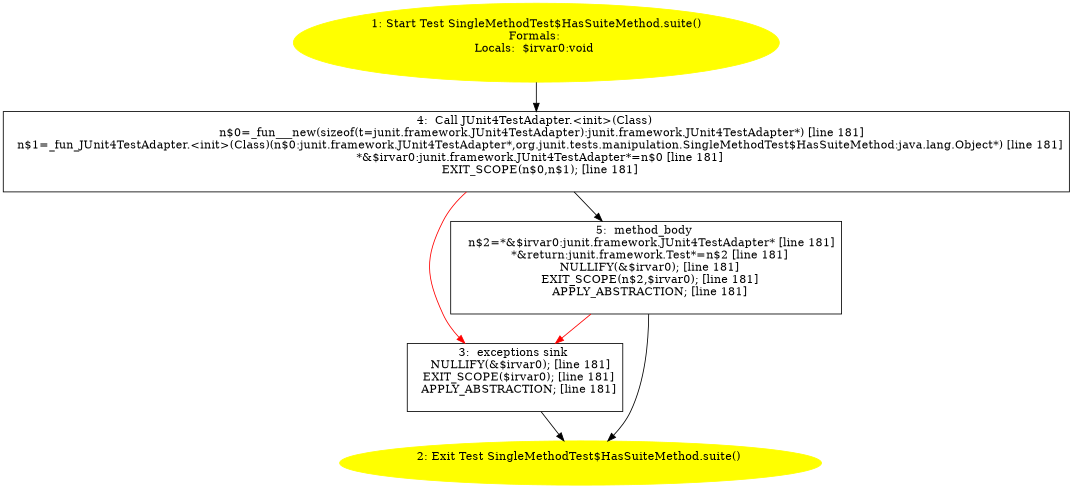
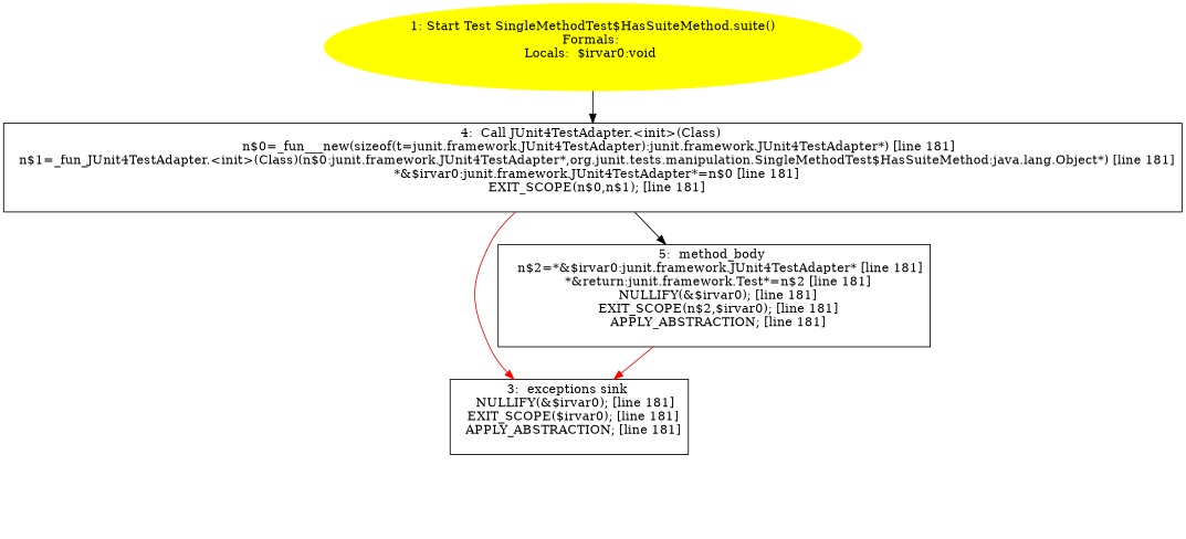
  digraph {
    node [shape=box]
    n1 [color=yellow label="1: Start Test SingleMethodTest$HasSuiteMethod.suite()\nFormals: \nLocals:  $irvar0:void \n  " style=filled shape=""]
    n2 [label="4:  Call JUnit4TestAdapter.<init>(Class) \n   n$0=_fun___new(sizeof(t=junit.framework.JUnit4TestAdapter):junit.framework.JUnit4TestAdapter*) [line 181]\n  n$1=_fun_JUnit4TestAdapter.<init>(Class)(n$0:junit.framework.JUnit4TestAdapter*,org.junit.tests.manipulation.SingleMethodTest$HasSuiteMethod:java.lang.Object*) [line 181]\n  *&$irvar0:junit.framework.JUnit4TestAdapter*=n$0 [line 181]\n  EXIT_SCOPE(n$0,n$1); [line 181]\n "]
    n3 [label="3:  exceptions sink \n   NULLIFY(&$irvar0); [line 181]\n  EXIT_SCOPE($irvar0); [line 181]\n  APPLY_ABSTRACTION; [line 181]\n "]
    n4 [label="5:  method_body \n   n$2=*&$irvar0:junit.framework.JUnit4TestAdapter* [line 181]\n  *&return:junit.framework.Test*=n$2 [line 181]\n  NULLIFY(&$irvar0); [line 181]\n  EXIT_SCOPE(n$2,$irvar0); [line 181]\n  APPLY_ABSTRACTION; [line 181]\n "]
-   n5 [color=yellow label="2: Exit Test SingleMethodTest$HasSuiteMethod.suite() \n  " style=filled shape=""]
    n1 -> n2
    n2 -> n3 [color=red]
    n2 -> n4
-   n3 -> n5
    n4 -> n3 [color=red]
-   n4 -> n5
  }
